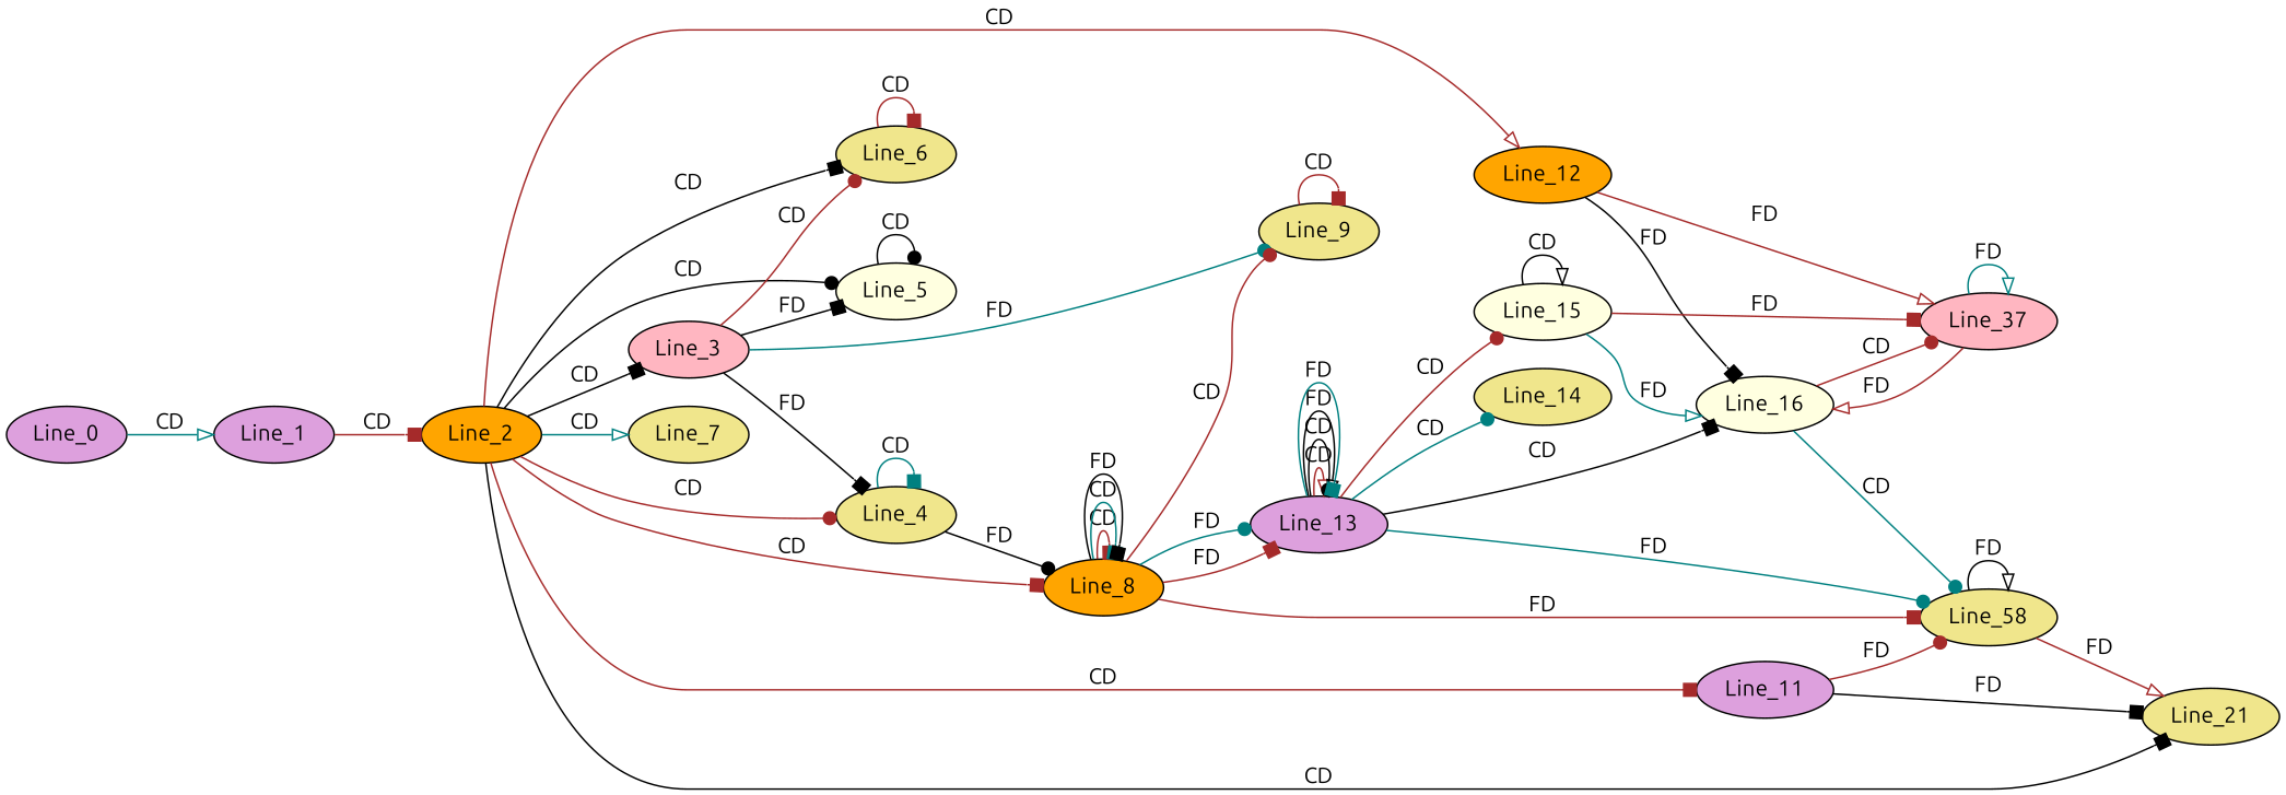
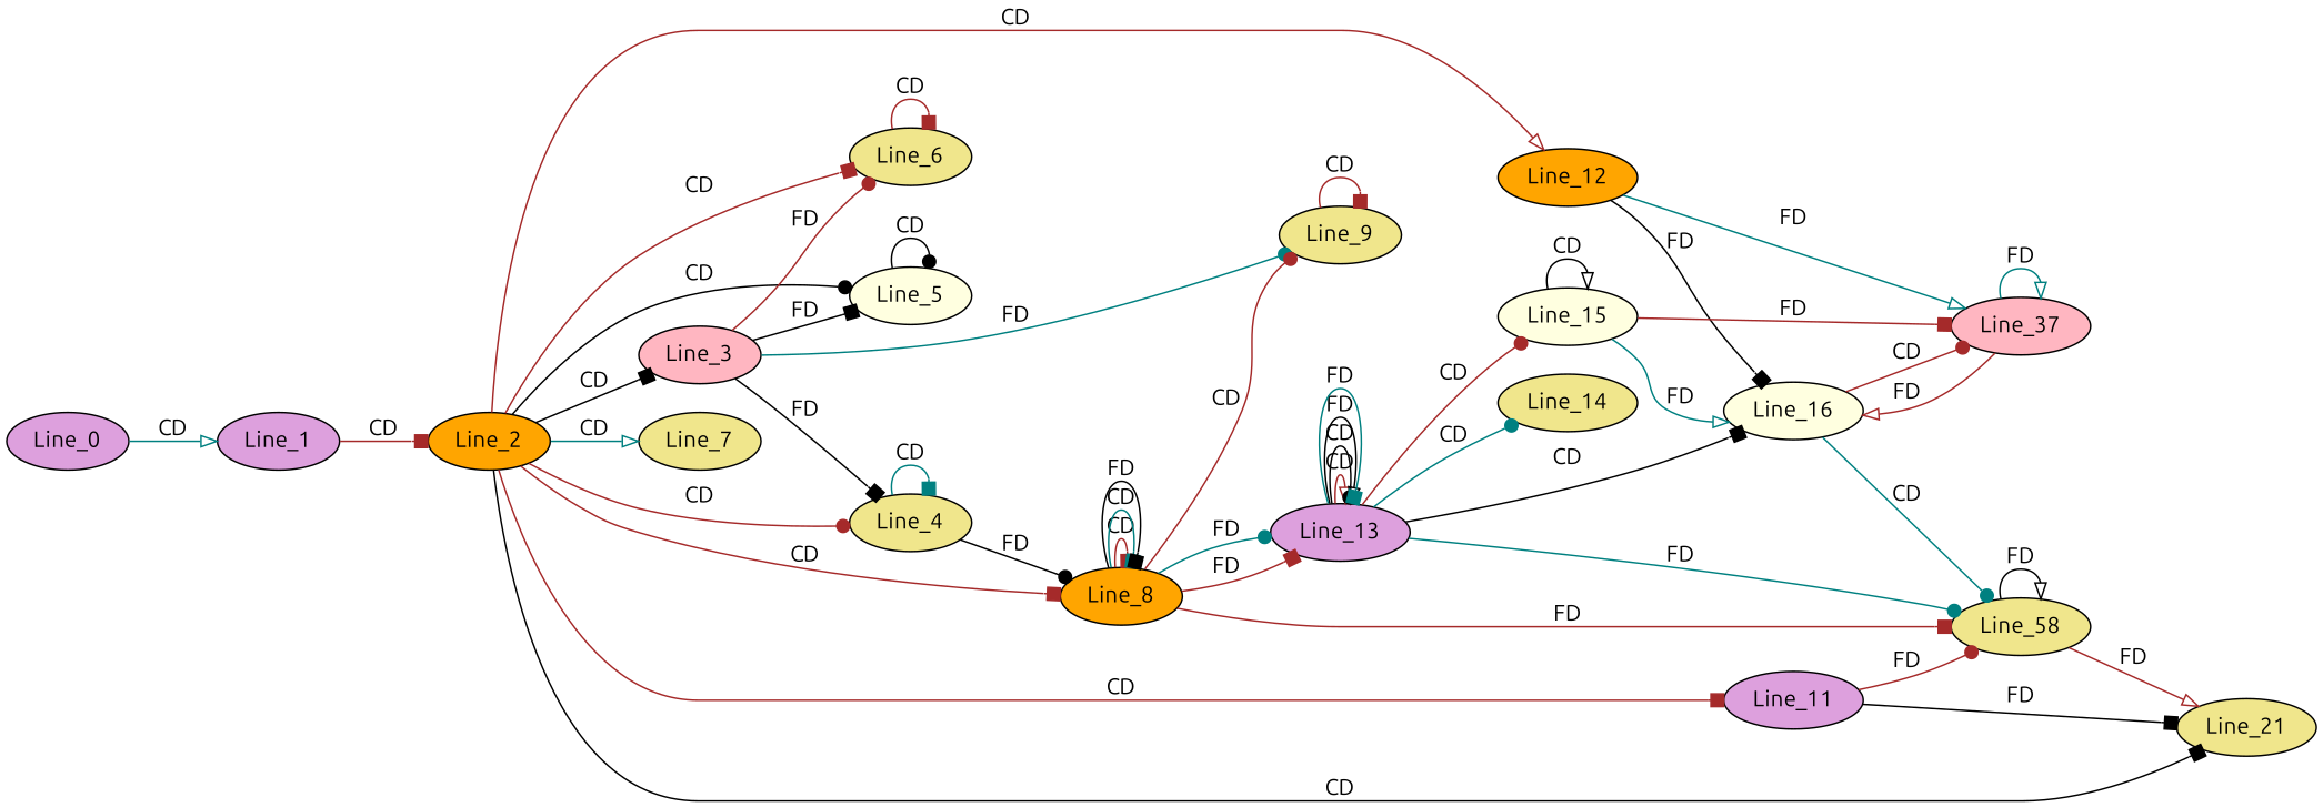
  digraph {
    fontname=Ubuntu
    rankdir=LR
    node [fillcolor=khaki fontname=Ubuntu style=filled]
    edge [arrowhead=box color=brown fontname=Ubuntu]
    Line_0 [fillcolor=plum]
    Line_1 [fillcolor=plum]
    Line_2 [fillcolor=orange]
    Line_3 [fillcolor=lightpink]
    Line_4
    Line_5 [fillcolor=lightyellow]
    Line_6
    Line_7
    Line_8 [fillcolor=orange]
    Line_11 [fillcolor=plum]
    Line_12 [fillcolor=orange]
    Line_21
    Line_9
    Line_13 [fillcolor=plum]
    n15 [label=Line_58]
    Line_16 [fillcolor=lightyellow]
    n17 [fillcolor=lightpink label=Line_37]
    Line_14
    Line_15 [fillcolor=lightyellow]
    Line_0 -> Line_1 [arrowhead=onormal color=teal label=CD]
    Line_1 -> Line_2 [label=CD]
    Line_2 -> Line_3 [color=black label=CD]
    Line_2 -> Line_4 [arrowhead=dot label=CD]
    Line_2 -> Line_5 [arrowhead=dot color=black label=CD]
-   Line_2 -> Line_6 [color=black label=CD]
+   Line_2 -> Line_6 [label=CD]
    Line_2 -> Line_7 [arrowhead=onormal color=teal label=CD]
    Line_2 -> Line_8 [label=CD]
    Line_2 -> Line_11 [label=CD]
    Line_2 -> Line_12 [arrowhead=onormal label=CD]
    Line_2 -> Line_21 [color=black label=CD]
    Line_3 -> Line_4 [color=black label=FD]
    Line_3 -> Line_5 [color=black label=FD]
-   Line_3 -> Line_6 [arrowhead=dot label=CD]
+   Line_3 -> Line_6 [arrowhead=dot label=FD]
    Line_3 -> Line_9 [arrowhead=dot color=teal label=FD]
    Line_4 -> Line_4 [color=teal label=CD]
    Line_4 -> Line_8 [arrowhead=dot color=black label=FD]
    Line_5 -> Line_5 [arrowhead=dot color=black label=CD]
    Line_6 -> Line_6 [label=CD]
    Line_8 -> Line_8 [label=CD]
    Line_8 -> Line_8 [color=teal label=CD]
    Line_8 -> Line_8 [color=black label=FD]
    Line_8 -> Line_9 [arrowhead=dot label=CD]
    Line_8 -> Line_13 [arrowhead=dot color=teal label=FD]
    Line_8 -> Line_13 [label=FD]
    Line_8 -> n15 [label=FD]
    Line_11 -> Line_21 [color=black label=FD]
    Line_11 -> n15 [arrowhead=dot label=FD]
    Line_12 -> Line_16 [color=black label=FD]
-   Line_12 -> n17 [arrowhead=onormal label=FD]
+   Line_12 -> n17 [arrowhead=onormal color=teal label=FD]
    Line_9 -> Line_9 [label=CD]
    Line_13 -> Line_13 [arrowhead=onormal label=CD]
    Line_13 -> Line_13 [arrowhead=dot color=black label=CD]
    Line_13 -> Line_13 [arrowhead=onormal color=black label=FD]
    Line_13 -> Line_13 [color=teal label=FD]
    Line_13 -> n15 [arrowhead=dot color=teal label=FD]
    Line_13 -> Line_16 [color=black label=CD]
    Line_13 -> Line_14 [arrowhead=dot color=teal label=CD]
    Line_13 -> Line_15 [arrowhead=dot label=CD]
    n15 -> Line_21 [arrowhead=onormal label=FD]
    n15 -> n15 [arrowhead=onormal color=black label=FD]
    Line_16 -> n15 [arrowhead=dot color=teal label=CD]
    Line_16 -> n17 [arrowhead=dot label=CD]
    n17 -> Line_16 [arrowhead=onormal label=FD]
    n17 -> n17 [arrowhead=onormal color=teal label=FD]
    Line_15 -> Line_16 [arrowhead=onormal color=teal label=FD]
    Line_15 -> n17 [label=FD]
    Line_15 -> Line_15 [arrowhead=onormal color=black label=CD]
  }
